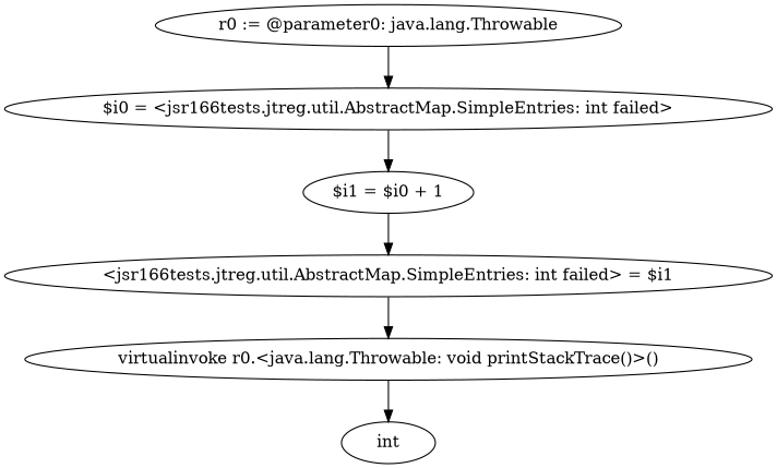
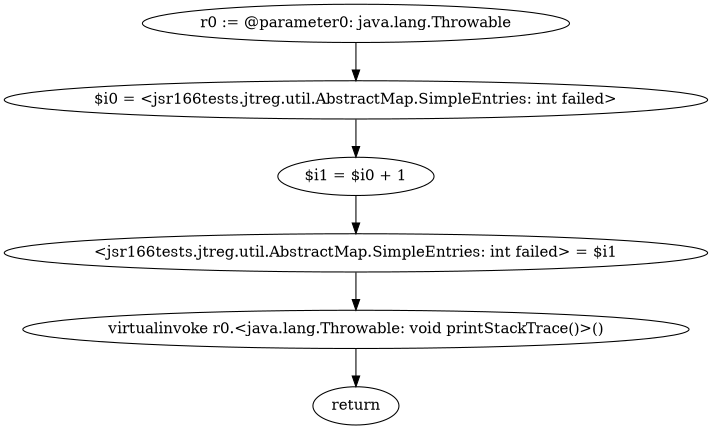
  digraph {
    "r0 := @parameter0: java.lang.Throwable"
    "$i0 = <jsr166tests.jtreg.util.AbstractMap.SimpleEntries: int failed>"
    "$i1 = $i0 + 1"
    "<jsr166tests.jtreg.util.AbstractMap.SimpleEntries: int failed> = $i1"
    "virtualinvoke r0.<java.lang.Throwable: void printStackTrace()>()"
-   return [label=int]
+   return
    "r0 := @parameter0: java.lang.Throwable" -> "$i0 = <jsr166tests.jtreg.util.AbstractMap.SimpleEntries: int failed>"
    "$i0 = <jsr166tests.jtreg.util.AbstractMap.SimpleEntries: int failed>" -> "$i1 = $i0 + 1"
    "$i1 = $i0 + 1" -> "<jsr166tests.jtreg.util.AbstractMap.SimpleEntries: int failed> = $i1"
    "<jsr166tests.jtreg.util.AbstractMap.SimpleEntries: int failed> = $i1" -> "virtualinvoke r0.<java.lang.Throwable: void printStackTrace()>()"
    "virtualinvoke r0.<java.lang.Throwable: void printStackTrace()>()" -> return
  }
